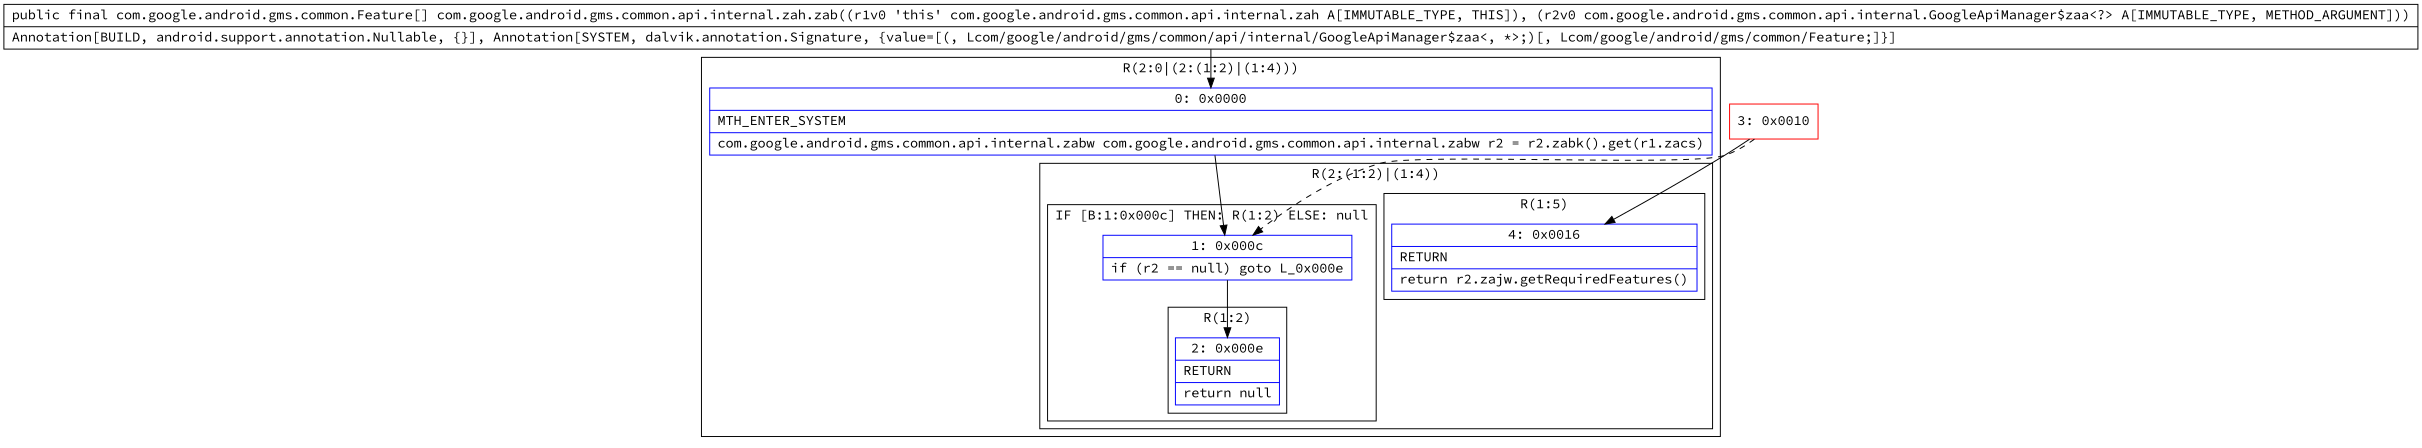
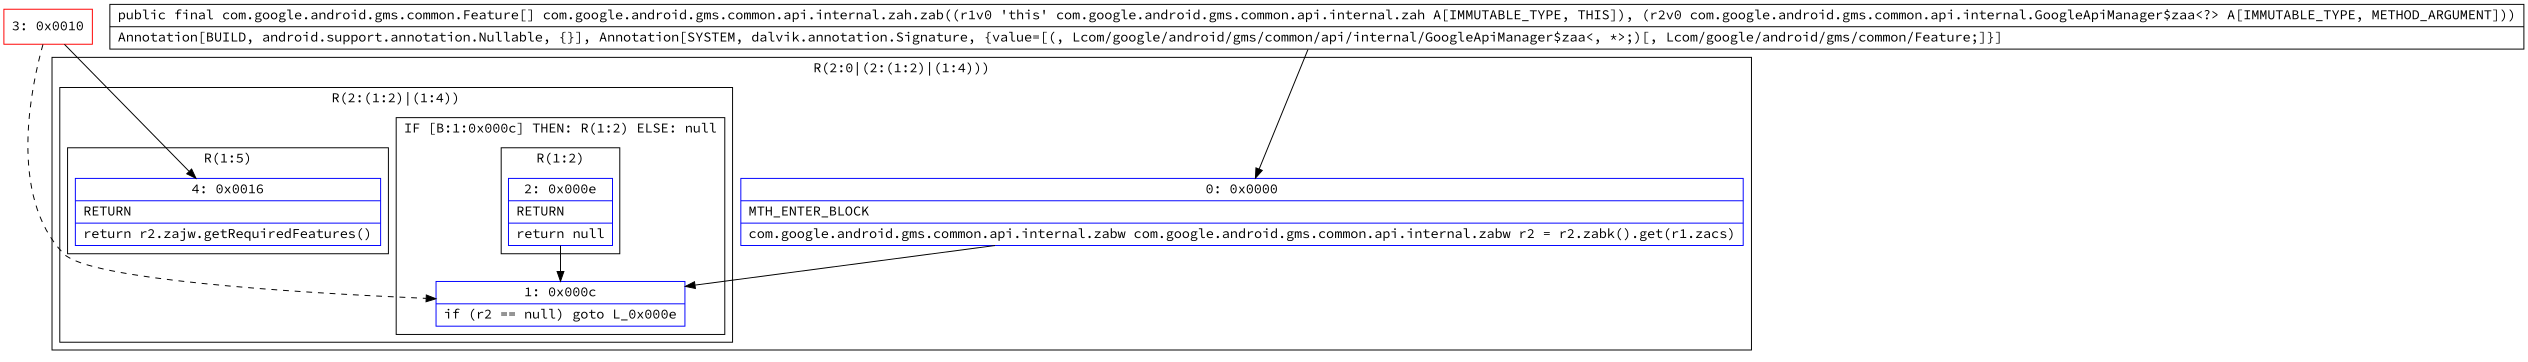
  digraph {
    fontname="Source Code Pro"
    node [color=blue fontname="Source Code Pro" shape=record]
    edge [fontname="Source Code Pro"]
    n1 [label="{2\:\ 0x000e|RETURN\l|return null\l}"]
    n2 [label="{1\:\ 0x000c|if (r2 == null) goto L_0x000e\l}"]
    n3 [label="{4\:\ 0x0016|RETURN\l|return r2.zajw.getRequiredFeatures()\l}"]
-   n4 [label="{0\:\ 0x0000|MTH_ENTER_SYSTEM\l|com.google.android.gms.common.api.internal.zabw com.google.android.gms.common.api.internal.zabw r2 = r2.zabk().get(r1.zacs)\l}"]
+   n4 [label="{0\:\ 0x0000|MTH_ENTER_BLOCK\l|com.google.android.gms.common.api.internal.zabw com.google.android.gms.common.api.internal.zabw r2 = r2.zabk().get(r1.zacs)\l}"]
    n5 [color=red label="{3\:\ 0x0010}"]
    n6 [label="{public final com.google.android.gms.common.Feature[] com.google.android.gms.common.api.internal.zah.zab((r1v0 'this' com.google.android.gms.common.api.internal.zah A[IMMUTABLE_TYPE, THIS]), (r2v0 com.google.android.gms.common.api.internal.GoogleApiManager$zaa\<?\> A[IMMUTABLE_TYPE, METHOD_ARGUMENT]))  | Annotation[BUILD, android.support.annotation.Nullable, \{\}], Annotation[SYSTEM, dalvik.annotation.Signature, \{value=[(, Lcom\/google\/android\/gms\/common\/api\/internal\/GoogleApiManager$zaa\<, *\>;)[, Lcom\/google\/android\/gms\/common\/Feature;]\}]\l}" color=""]
    subgraph cluster_1 {
      label="R(2:0|(2:(1:2)|(1:4)))"
      n4
      subgraph cluster_2 {
        label="R(2:(1:2)|(1:4))"
        subgraph cluster_3 {
          label="IF [B:1:0x000c] THEN: R(1:2) ELSE: null"
          n2
          subgraph cluster_4 {
            label="R(1:2)"
            n1
          }
        }
        subgraph cluster_5 {
          label="R(1:5)"
          n3
        }
      }
    }
-   n2 -> n1
+   n1 -> n2
    n4 -> n2
    n5 -> n2 [style=dashed]
    n5 -> n3
    n6 -> n4
  }
